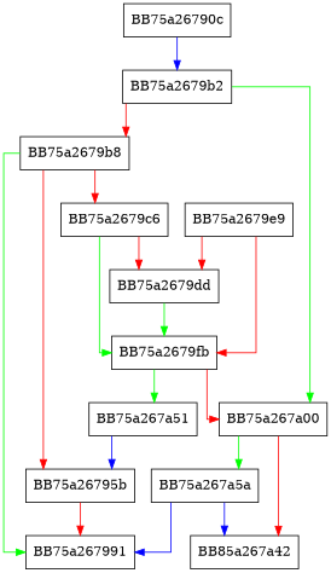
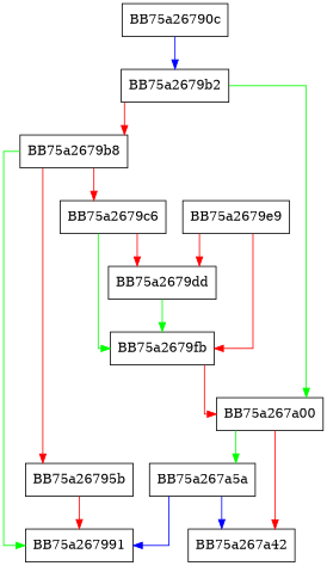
  digraph {
    splines=ortho
    node [shape=box]
    edge [color=red]
    BB75a26790c
    BB75a2679b2
    BB75a267a00
    BB75a2679b8
    BB75a26795b
    BB75a267991
    BB75a267a5a
-   BB75a267a42 [label=BB85a267a42]
+   BB75a267a42
    BB75a2679c6
    BB75a2679fb
    BB75a2679dd
-   BB75a267a51
    BB75a2679e9
    BB75a26790c -> BB75a2679b2 [color=blue]
    BB75a2679b2 -> BB75a267a00 [color=green]
    BB75a2679b2 -> BB75a2679b8
    BB75a267a00 -> BB75a267a5a [color=green]
    BB75a267a00 -> BB75a267a42
    BB75a2679b8 -> BB75a26795b
    BB75a2679b8 -> BB75a267991 [color=green]
    BB75a2679b8 -> BB75a2679c6
    BB75a26795b -> BB75a267991
    BB75a267a5a -> BB75a267991 [color=blue]
    BB75a267a5a -> BB75a267a42 [color=blue]
    BB75a2679c6 -> BB75a2679fb [color=green]
    BB75a2679c6 -> BB75a2679dd
    BB75a2679fb -> BB75a267a00
-   BB75a2679fb -> BB75a267a51 [color=green]
    BB75a2679dd -> BB75a2679fb [color=green]
-   BB75a267a51 -> BB75a26795b [color=blue]
    BB75a2679e9 -> BB75a2679fb
    BB75a2679e9 -> BB75a2679dd
  }
